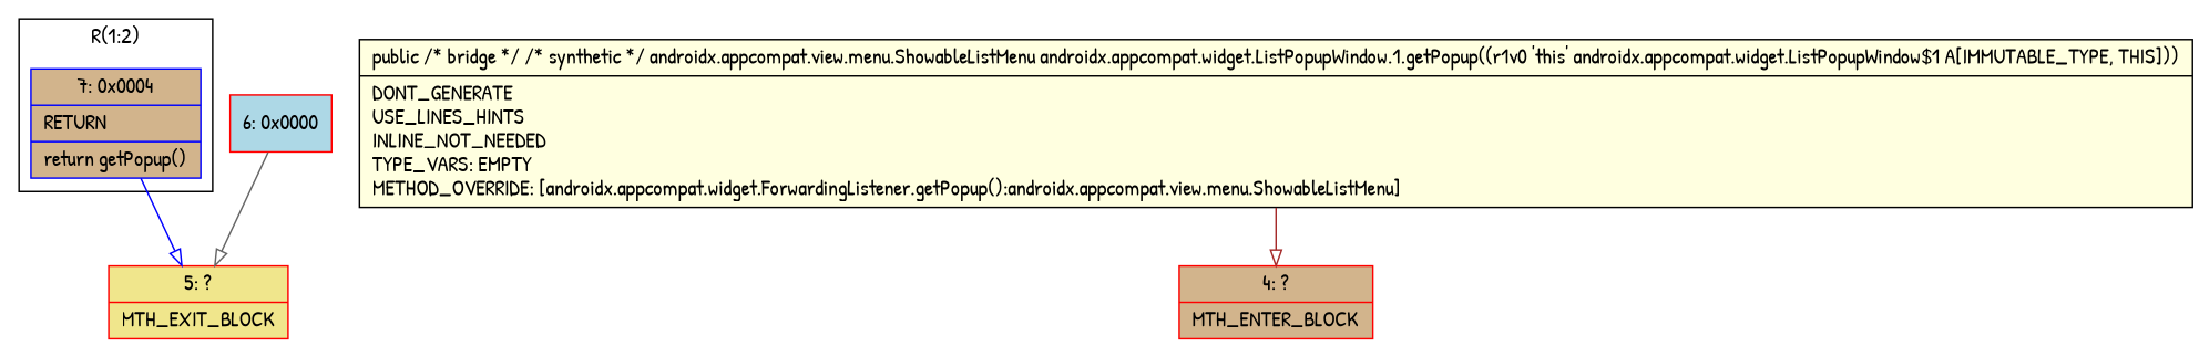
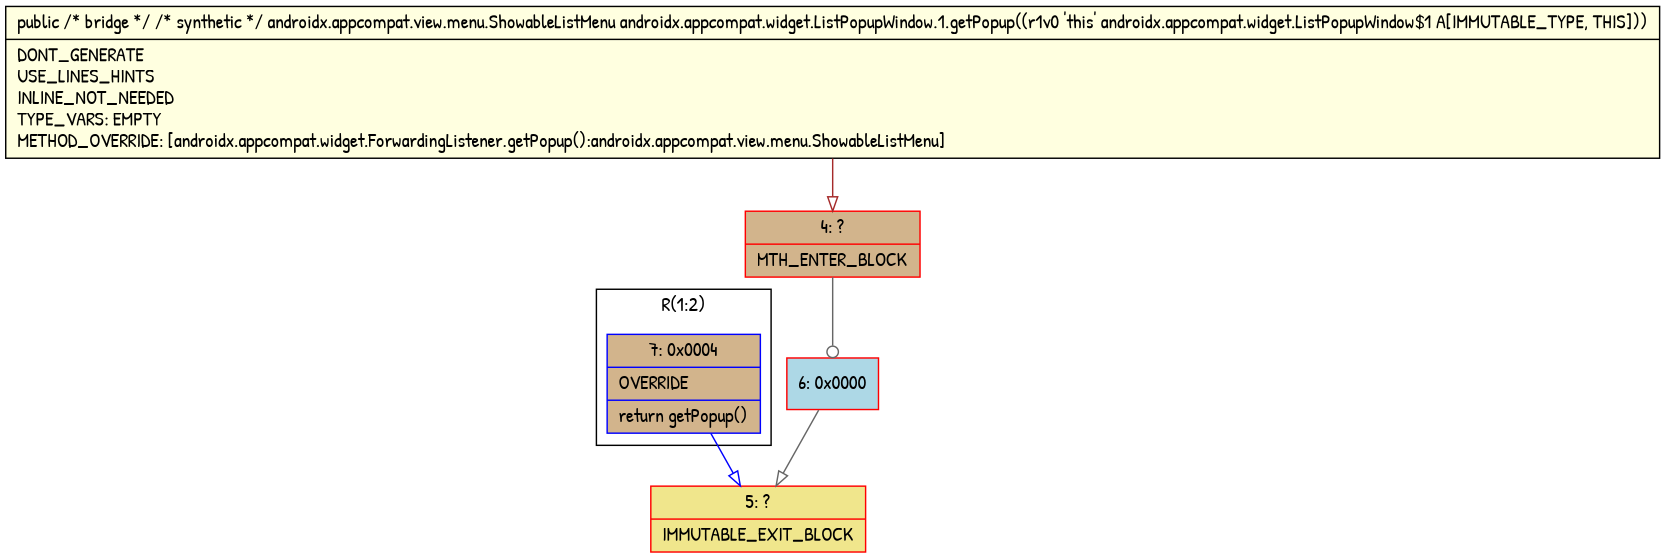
  digraph {
    fontname="Patrick Hand"
    node [color=red fillcolor=tan fontname="Patrick Hand" shape=record style=filled]
    edge [arrowhead=onormal color=gray40 fontname="Patrick Hand"]
-   n1 [color=blue label="{7\:\ 0x0004|RETURN\l|return getPopup()\l}"]
-   n2 [fillcolor=khaki label="{5\:\ ?|MTH_EXIT_BLOCK\l}"]
+   n1 [color=blue label="{7\:\ 0x0004|OVERRIDE\l|return getPopup()\l}"]
+   n2 [fillcolor=khaki label="{5\:\ ?|IMMUTABLE_EXIT_BLOCK\l}"]
    n3 [label="{4\:\ ?|MTH_ENTER_BLOCK\l}"]
    n4 [fillcolor=lightblue label="{6\:\ 0x0000}"]
    n5 [fillcolor=lightyellow label="{public \/* bridge *\/ \/* synthetic *\/ androidx.appcompat.view.menu.ShowableListMenu androidx.appcompat.widget.ListPopupWindow.1.getPopup((r1v0 'this' androidx.appcompat.widget.ListPopupWindow$1 A[IMMUTABLE_TYPE, THIS]))  | DONT_GENERATE\lUSE_LINES_HINTS\lINLINE_NOT_NEEDED\lTYPE_VARS: EMPTY\lMETHOD_OVERRIDE: [androidx.appcompat.widget.ForwardingListener.getPopup():androidx.appcompat.view.menu.ShowableListMenu]\l}" color=""]
    subgraph cluster_1 {
      label="R(1:2)"
      n1
    }
    n1 -> n2 [color=blue]
+   n3 -> n4 [arrowhead=odot]
    n4 -> n2
    n5 -> n3 [color=brown]
  }
